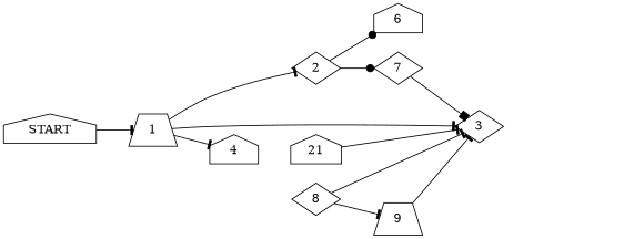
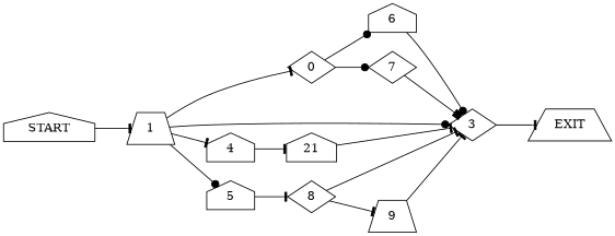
  digraph {
    rankdir=LR
    node [shape=house]
    edge [arrowhead=tee]
    n1 [label=START]
    1 [shape=trapezium]
-   2 [shape=diamond]
+   2 [shape=diamond label=0]
    3 [shape=diamond]
    4
+   5
+   n7 [label=EXIT shape=trapezium]
    6
    7 [shape=diamond]
    n10 [label=21]
    8 [shape=diamond]
    9 [shape=trapezium]
    n1 -> 1
    1 -> 2
-   1 -> 3
+   1 -> 3 [arrowhead=dot]
    1 -> 4
+   1 -> 5 [arrowhead=dot]
    2 -> 6 [arrowhead=dot]
    2 -> 7 [arrowhead=dot]
+   3 -> n7
+   4 -> n10
+   5 -> 8
+   6 -> 3 [arrowhead=dot]
    7 -> 3 [arrowhead=box]
    n10 -> 3
    8 -> 3
    8 -> 9
    9 -> 3
  }
